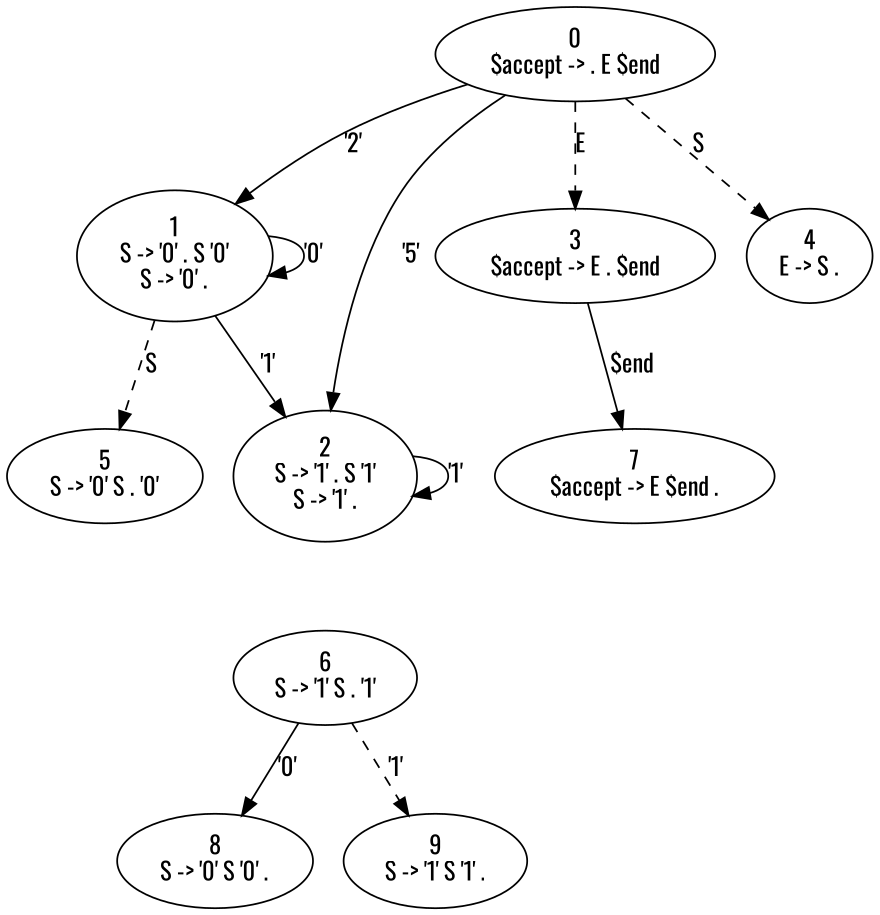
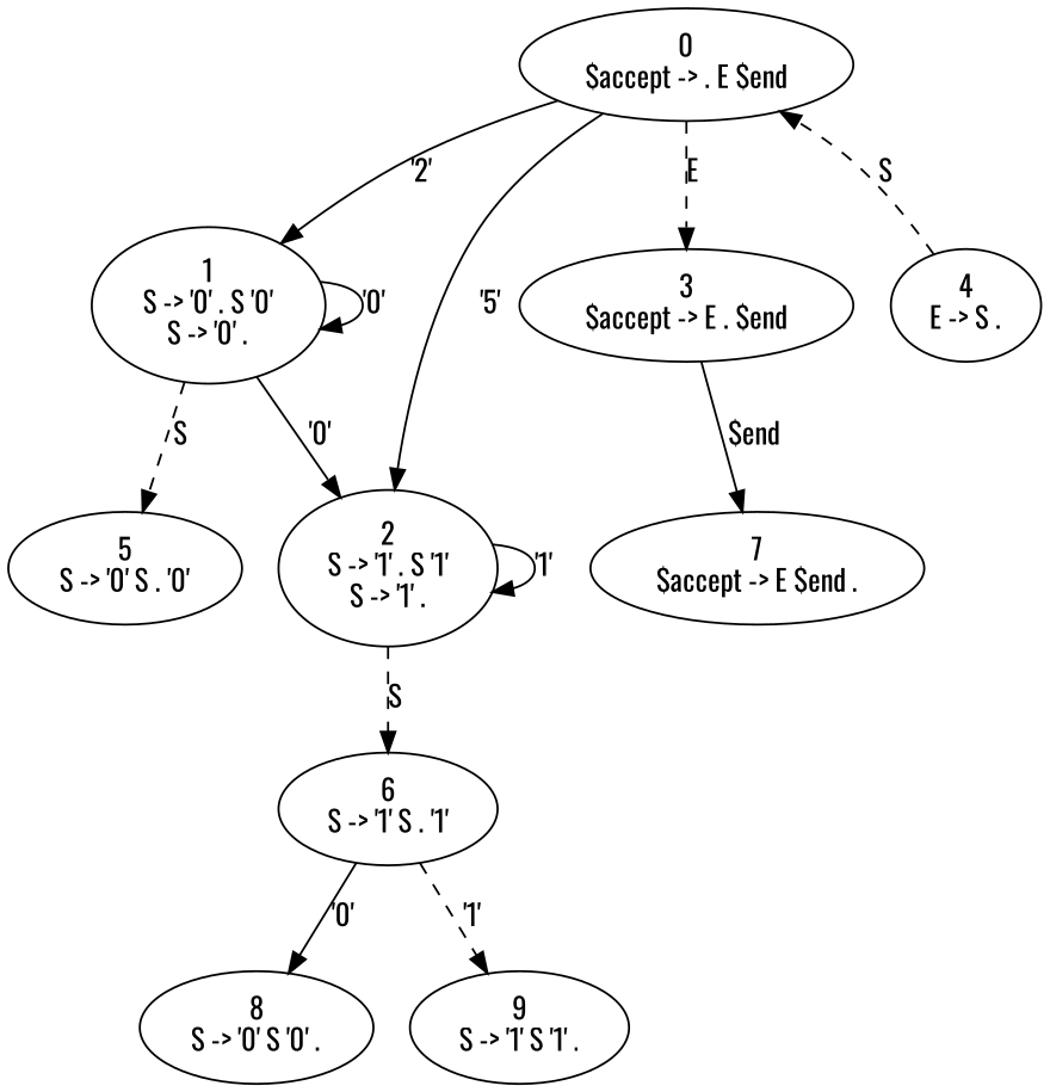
  digraph {
    fontname=Oswald
    node [fontname=Oswald]
    edge [fontname=Oswald style=solid]
    n1 [label="0\n$accept -> . E $end"]
    n2 [label="1\nS -> '0' . S '0'\nS -> '0' ."]
    n3 [label="2\nS -> '1' . S '1'\nS -> '1' ."]
    n4 [label="3\n$accept -> E . $end"]
    n5 [label="4\nE -> S ."]
    n6 [label="5\nS -> '0' S . '0'"]
    n7 [label="6\nS -> '1' S . '1'"]
    n8 [label="7\n$accept -> E $end ."]
    n9 [label="8\nS -> '0' S '0' ."]
    n10 [label="9\nS -> '1' S '1' ."]
    n1 -> n2 [label="'2'"]
    n1 -> n3 [label="'5'"]
    n1 -> n4 [label=E style=dashed]
-   n1 -> n5 [label=S style=dashed]
+   n5 -> n1 [label=S style=dashed]
    n2 -> n2 [label="'0'"]
-   n2 -> n3 [label="'1'"]
+   n2 -> n3 [label="'0'"]
    n2 -> n6 [label=S style=dashed]
    n3 -> n3 [label="'1'"]
+   n3 -> n7 [label=S style=dashed]
    n4 -> n8 [label="$end"]
    n7 -> n9 [label="'0'"]
    n7 -> n10 [label="'1'" style=dashed]
  }
